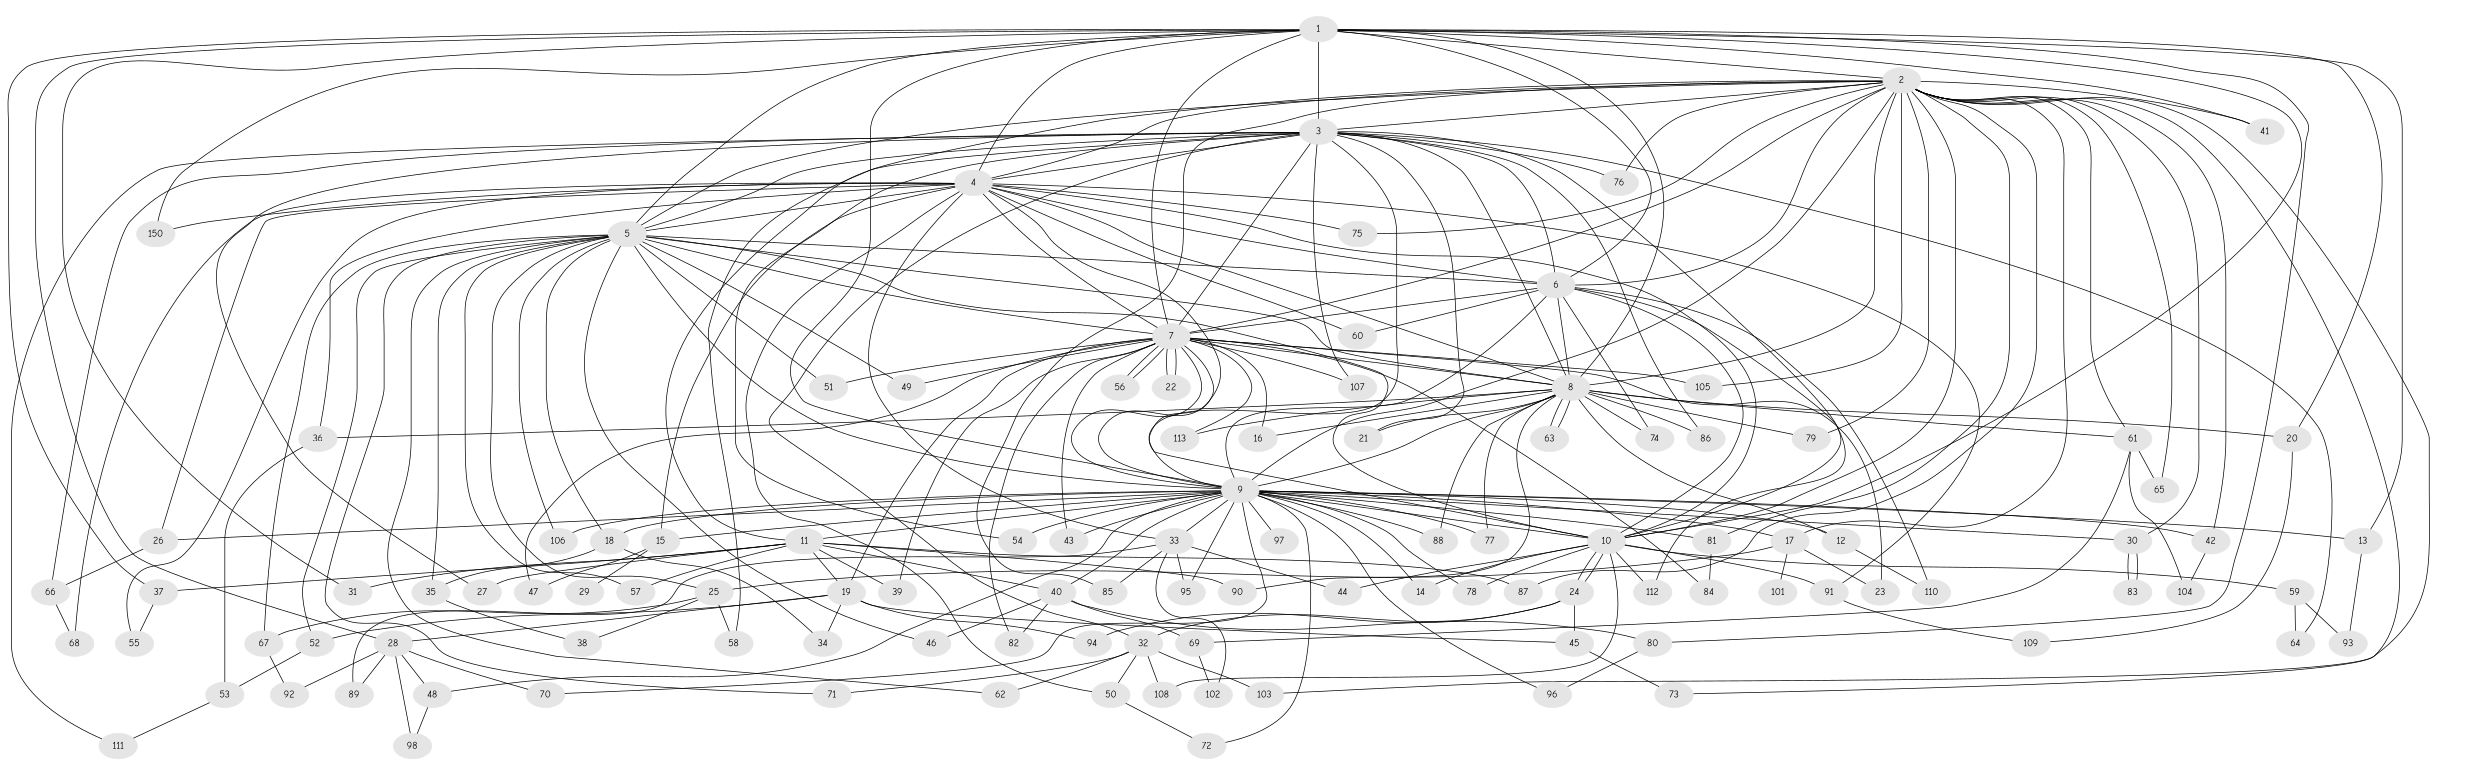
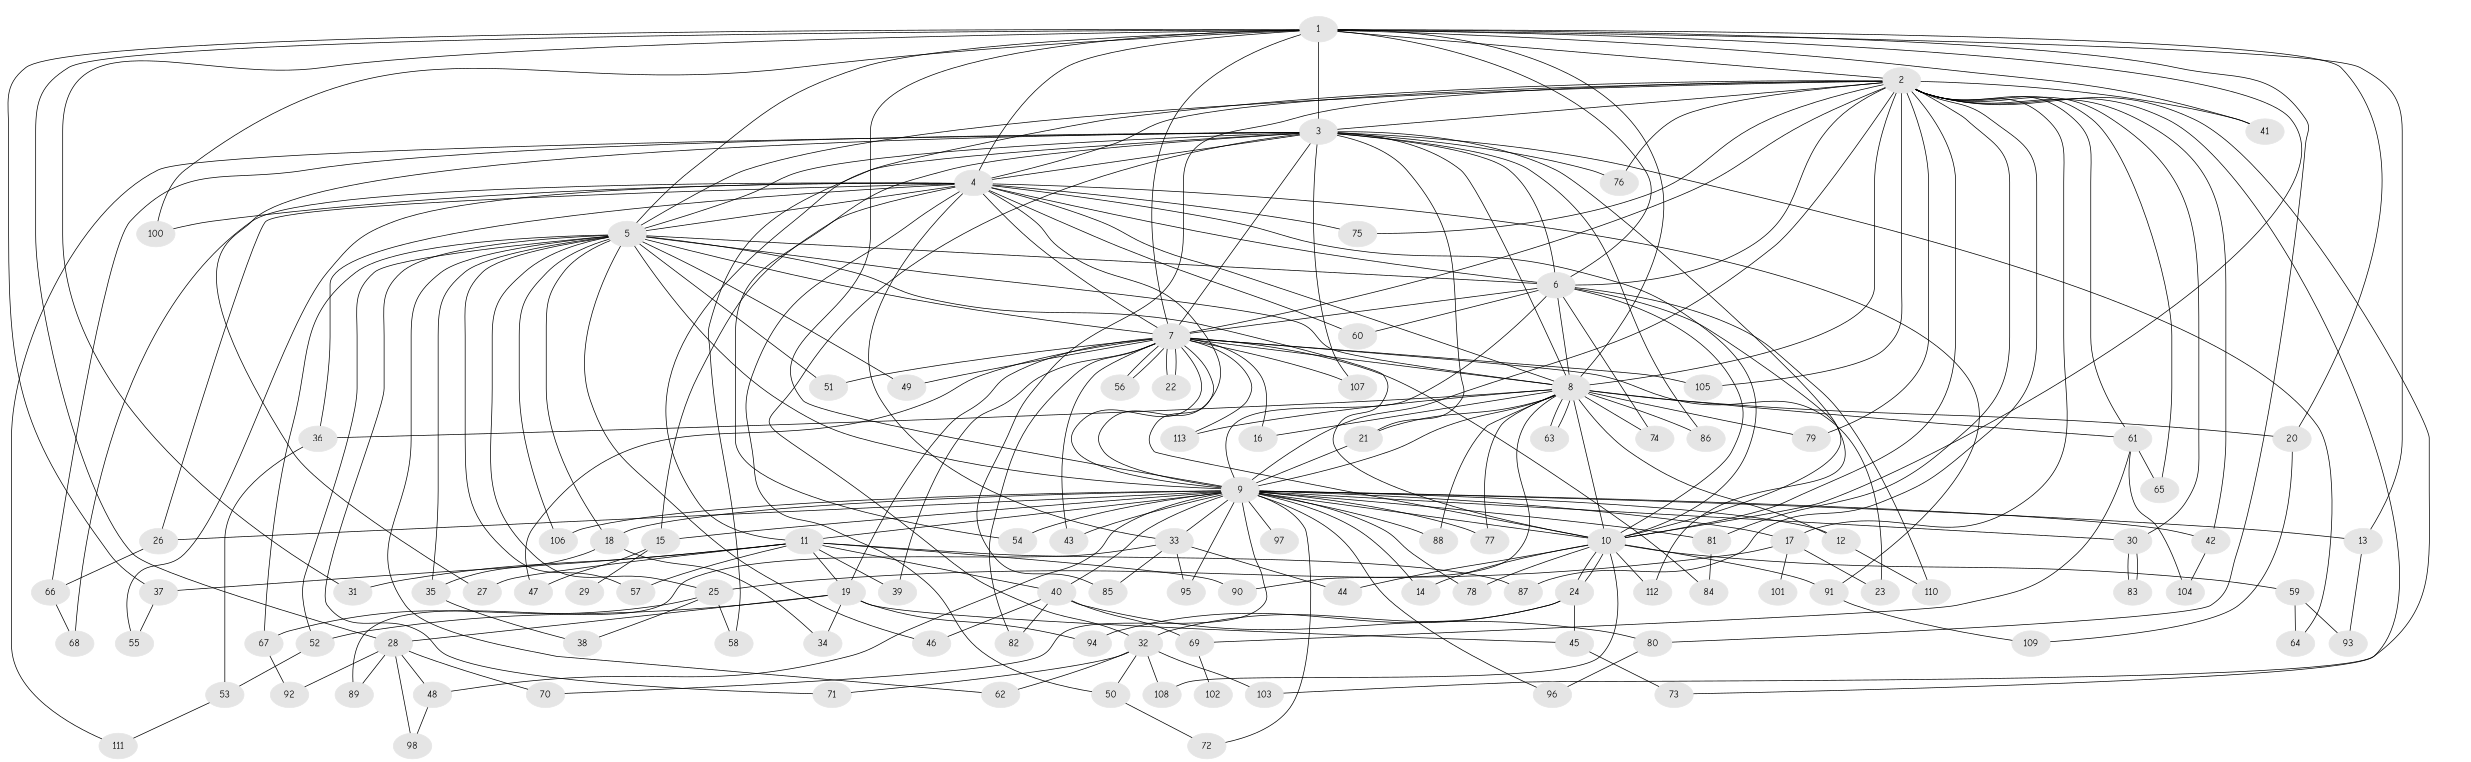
  graph {
    fontname="Comic Neue"
    node [color=gray90 fontname="Comic Neue" style=filled]
    edge [fontname="Comic Neue"]
    1
    2
    3
    4
    5
    6
    7
    8
    9
    10
    13
    20
    28
    31
    37
    41
    80
-   100 [label=150]
+   100
    17
    30
    42
    58
    61
    65
    73
    75
    76
    79
    81
    85
    87
    103
    105
    11
    21
    27
    32
    54
    64
    66
    86
    107
    111
    15
    26
    33
    36
    50
    55
    60
    68
    91
    18
    25
    35
    46
    49
    51
    52
    57
    62
    67
    71
    106
    74
    110
    112
    16
    19
    22
    23
    39
    43
    47
    56
    82
    84
    113
    12
    63
    77
    88
    90
    97
    14
    40
    48
    70
    72
    78
    95
    96
    24
    44
    59
    108
    93
    109
    89
    92
    98
    101
    83
    104
    69
    29
    102
    53
    34
    38
    45
    94
    1 -- 2
    1 -- 3
    1 -- 4
    1 -- 5
    1 -- 6
    1 -- 7
    1 -- 8
    1 -- 9
    1 -- 10
    1 -- 13
    1 -- 20
    1 -- 28
    1 -- 31
    1 -- 37
    1 -- 41
    1 -- 80
    1 -- 100
    2 -- 3
    2 -- 4
    2 -- 5
    2 -- 6
    2 -- 7
    2 -- 8
    2 -- 9
    2 -- 10
    2 -- 41
    2 -- 17
    2 -- 30
    2 -- 42
    2 -- 58
    2 -- 61
    2 -- 65
    2 -- 73
    2 -- 75
    2 -- 76
    2 -- 79
    2 -- 81
    2 -- 85
    2 -- 87
    2 -- 103
    2 -- 105
    3 -- 4
    3 -- 5
    3 -- 6
    3 -- 7
    3 -- 8
-   3 -- 9
+   21 -- 9
    3 -- 10
    3 -- 76
    3 -- 11
    3 -- 21
    3 -- 27
    3 -- 32
    3 -- 54
    3 -- 64
    3 -- 66
    3 -- 86
    3 -- 107
    3 -- 111
    4 -- 5
    4 -- 6
    4 -- 7
    4 -- 8
    4 -- 9
    4 -- 10
    4 -- 100
    4 -- 75
    4 -- 15
    4 -- 26
    4 -- 33
    4 -- 36
    4 -- 50
    4 -- 55
    4 -- 60
    4 -- 68
    4 -- 91
    5 -- 6
    5 -- 7
    5 -- 8
    5 -- 9
    5 -- 10
    5 -- 18
    5 -- 25
    5 -- 35
    5 -- 46
    5 -- 49
    5 -- 51
    5 -- 52
    5 -- 57
    5 -- 62
    5 -- 67
    5 -- 71
    5 -- 106
    6 -- 7
    6 -- 8
    6 -- 9
    6 -- 10
    6 -- 60
    6 -- 74
    6 -- 110
    6 -- 112
    7 -- 8
    7 -- 9
    7 -- 10
    7 -- 105
    7 -- 107
    7 -- 49
    7 -- 51
    7 -- 16
    7 -- 19
    7 -- 22
    7 -- 22
    7 -- 23
    7 -- 39
    7 -- 43
    7 -- 47
    7 -- 56
    7 -- 56
    7 -- 82
    7 -- 84
    7 -- 113
    8 -- 9
+   8 -- 10
    8 -- 20
    8 -- 61
    8 -- 79
    8 -- 21
    8 -- 86
    8 -- 36
    8 -- 74
    8 -- 16
    8 -- 113
    8 -- 12
    8 -- 63
    8 -- 63
    8 -- 77
    8 -- 88
    8 -- 90
    9 -- 10
    9 -- 13
    9 -- 17
    9 -- 30
    9 -- 42
    9 -- 81
    9 -- 11
    9 -- 54
    9 -- 15
    9 -- 26
    9 -- 33
    9 -- 18
    9 -- 106
    9 -- 43
    9 -- 12
    9 -- 77
    9 -- 88
    9 -- 97
    9 -- 14
    9 -- 40
    9 -- 48
    9 -- 70
    9 -- 72
    9 -- 78
    9 -- 95
    9 -- 96
    10 -- 91
    10 -- 112
    10 -- 14
    10 -- 78
    10 -- 24
    10 -- 24
    10 -- 44
    10 -- 59
    10 -- 108
    13 -- 93
    20 -- 109
    28 -- 48
    28 -- 70
    28 -- 89
    28 -- 92
    28 -- 98
    37 -- 55
    80 -- 96
    17 -- 25
    17 -- 23
    17 -- 101
    30 -- 83
    30 -- 83
    42 -- 104
    61 -- 65
    61 -- 104
    61 -- 69
    81 -- 84
    11 -- 31
    11 -- 37
    11 -- 87
    11 -- 27
    11 -- 57
    11 -- 19
    11 -- 39
    11 -- 90
    11 -- 40
    32 -- 103
    32 -- 50
    32 -- 62
    32 -- 71
    32 -- 108
    66 -- 68
    15 -- 47
    15 -- 29
    26 -- 66
    33 -- 85
    33 -- 95
    33 -- 44
    33 -- 89
-   33 -- 102
    36 -- 53
    50 -- 72
    91 -- 109
    18 -- 35
    18 -- 34
    25 -- 58
    25 -- 67
    25 -- 38
    35 -- 38
    52 -- 53
    67 -- 92
    19 -- 28
    19 -- 52
    19 -- 34
    19 -- 45
    19 -- 94
    12 -- 110
    40 -- 80
    40 -- 46
    40 -- 82
    40 -- 69
    48 -- 98
    24 -- 32
    24 -- 45
    24 -- 94
    59 -- 64
    59 -- 93
    69 -- 102
    53 -- 111
    45 -- 73
  }
